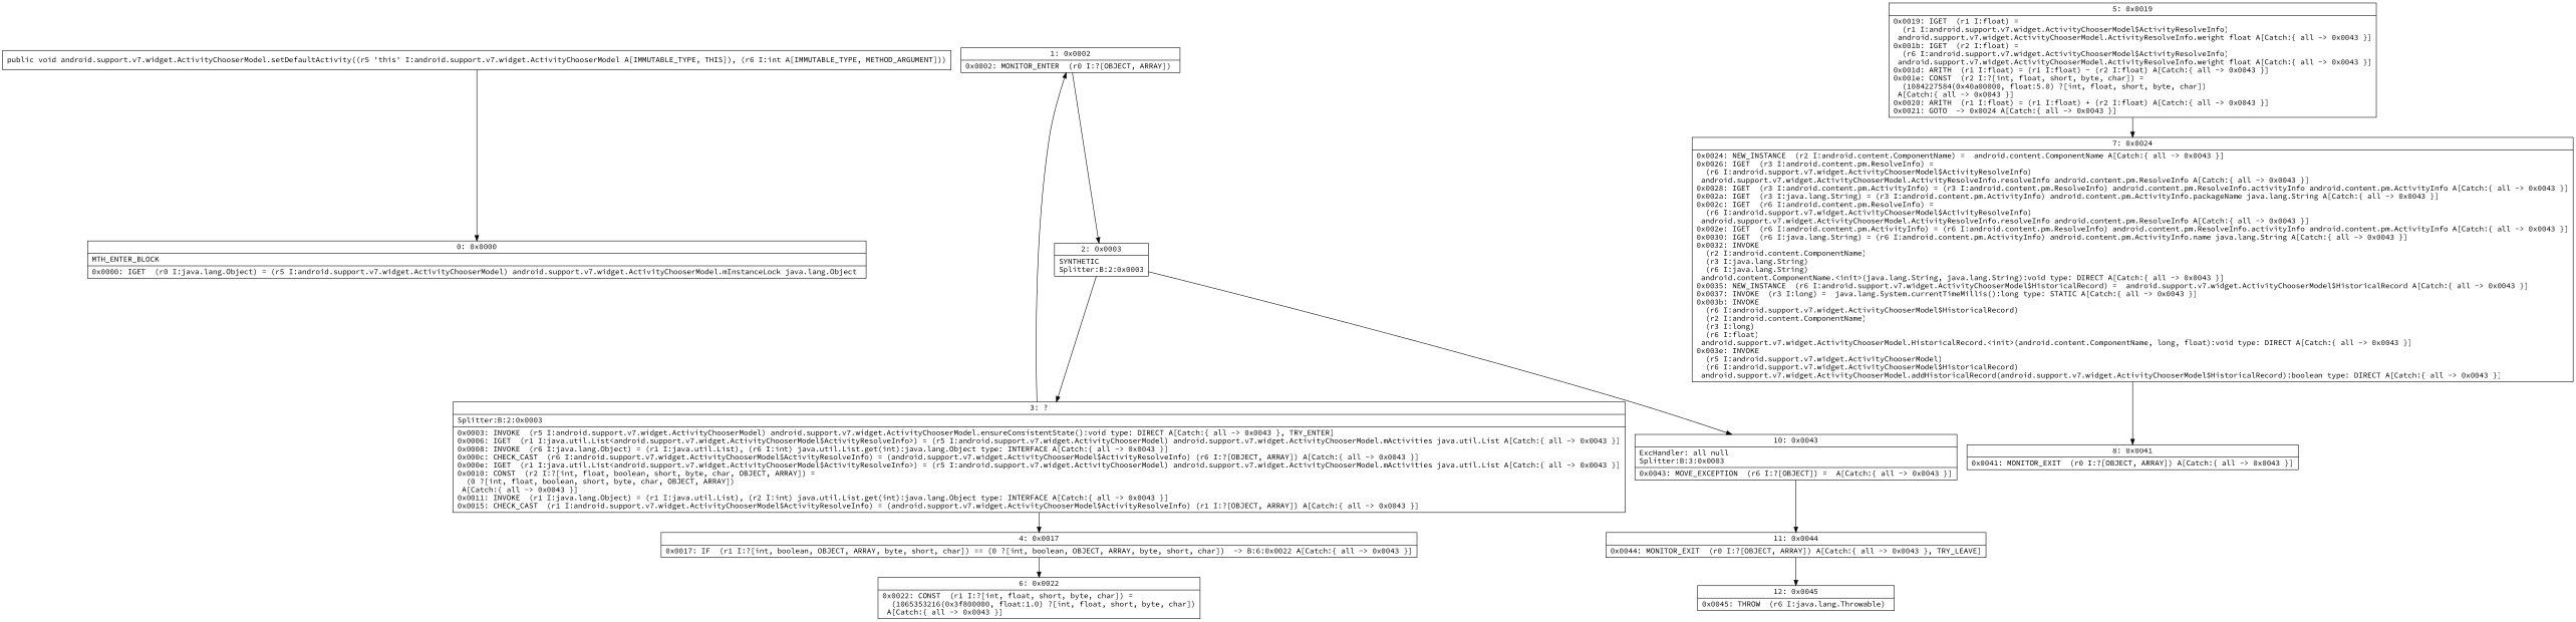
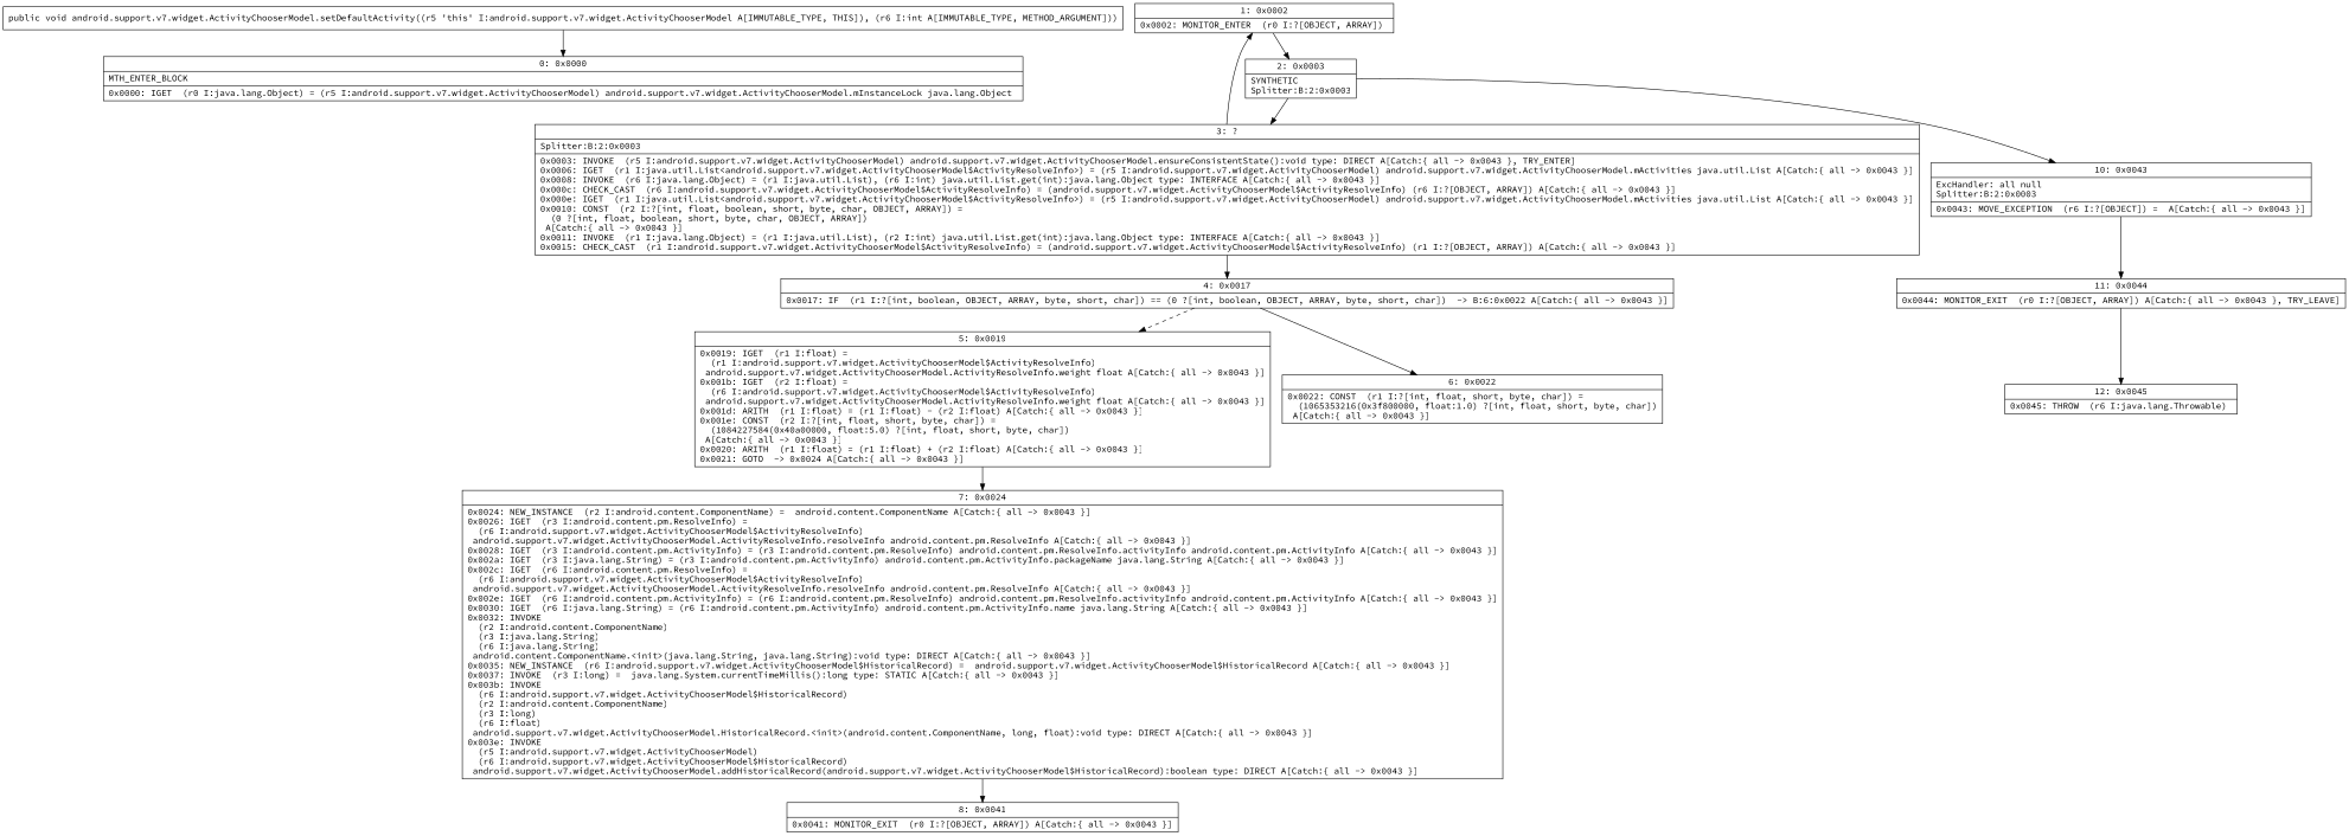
  digraph {
    fontname="Source Code Pro"
    node [fontname="Source Code Pro" shape=record]
    edge [fontname="Source Code Pro"]
    n1 [label="{0\:\ 0x0000|MTH_ENTER_BLOCK\l|0x0000: IGET  (r0 I:java.lang.Object) = (r5 I:android.support.v7.widget.ActivityChooserModel) android.support.v7.widget.ActivityChooserModel.mInstanceLock java.lang.Object \l}"]
    n2 [label="{1\:\ 0x0002|0x0002: MONITOR_ENTER  (r0 I:?[OBJECT, ARRAY]) \l}"]
    n3 [label="{2\:\ 0x0003|SYNTHETIC\lSplitter:B:2:0x0003\l}"]
    n4 [label="{3\:\ ?|Splitter:B:2:0x0003\l|0x0003: INVOKE  (r5 I:android.support.v7.widget.ActivityChooserModel) android.support.v7.widget.ActivityChooserModel.ensureConsistentState():void type: DIRECT A[Catch:\{ all \-\> 0x0043 \}, TRY_ENTER]\l0x0006: IGET  (r1 I:java.util.List\<android.support.v7.widget.ActivityChooserModel$ActivityResolveInfo\>) = (r5 I:android.support.v7.widget.ActivityChooserModel) android.support.v7.widget.ActivityChooserModel.mActivities java.util.List A[Catch:\{ all \-\> 0x0043 \}]\l0x0008: INVOKE  (r6 I:java.lang.Object) = (r1 I:java.util.List), (r6 I:int) java.util.List.get(int):java.lang.Object type: INTERFACE A[Catch:\{ all \-\> 0x0043 \}]\l0x000c: CHECK_CAST  (r6 I:android.support.v7.widget.ActivityChooserModel$ActivityResolveInfo) = (android.support.v7.widget.ActivityChooserModel$ActivityResolveInfo) (r6 I:?[OBJECT, ARRAY]) A[Catch:\{ all \-\> 0x0043 \}]\l0x000e: IGET  (r1 I:java.util.List\<android.support.v7.widget.ActivityChooserModel$ActivityResolveInfo\>) = (r5 I:android.support.v7.widget.ActivityChooserModel) android.support.v7.widget.ActivityChooserModel.mActivities java.util.List A[Catch:\{ all \-\> 0x0043 \}]\l0x0010: CONST  (r2 I:?[int, float, boolean, short, byte, char, OBJECT, ARRAY]) = \l  (0 ?[int, float, boolean, short, byte, char, OBJECT, ARRAY])\l A[Catch:\{ all \-\> 0x0043 \}]\l0x0011: INVOKE  (r1 I:java.lang.Object) = (r1 I:java.util.List), (r2 I:int) java.util.List.get(int):java.lang.Object type: INTERFACE A[Catch:\{ all \-\> 0x0043 \}]\l0x0015: CHECK_CAST  (r1 I:android.support.v7.widget.ActivityChooserModel$ActivityResolveInfo) = (android.support.v7.widget.ActivityChooserModel$ActivityResolveInfo) (r1 I:?[OBJECT, ARRAY]) A[Catch:\{ all \-\> 0x0043 \}]\l}"]
-   n5 [label="{10\:\ 0x0043|ExcHandler: all null\lSplitter:B:3:0x0003\l|0x0043: MOVE_EXCEPTION  (r6 I:?[OBJECT]) =  A[Catch:\{ all \-\> 0x0043 \}]\l}"]
+   n5 [label="{10\:\ 0x0043|ExcHandler: all null\lSplitter:B:2:0x0003\l|0x0043: MOVE_EXCEPTION  (r6 I:?[OBJECT]) =  A[Catch:\{ all \-\> 0x0043 \}]\l}"]
    n6 [label="{4\:\ 0x0017|0x0017: IF  (r1 I:?[int, boolean, OBJECT, ARRAY, byte, short, char]) == (0 ?[int, boolean, OBJECT, ARRAY, byte, short, char])  \-\> B:6:0x0022 A[Catch:\{ all \-\> 0x0043 \}]\l}"]
    n7 [label="{11\:\ 0x0044|0x0044: MONITOR_EXIT  (r0 I:?[OBJECT, ARRAY]) A[Catch:\{ all \-\> 0x0043 \}, TRY_LEAVE]\l}"]
    n8 [label="{5\:\ 0x0019|0x0019: IGET  (r1 I:float) = \l  (r1 I:android.support.v7.widget.ActivityChooserModel$ActivityResolveInfo)\l android.support.v7.widget.ActivityChooserModel.ActivityResolveInfo.weight float A[Catch:\{ all \-\> 0x0043 \}]\l0x001b: IGET  (r2 I:float) = \l  (r6 I:android.support.v7.widget.ActivityChooserModel$ActivityResolveInfo)\l android.support.v7.widget.ActivityChooserModel.ActivityResolveInfo.weight float A[Catch:\{ all \-\> 0x0043 \}]\l0x001d: ARITH  (r1 I:float) = (r1 I:float) \- (r2 I:float) A[Catch:\{ all \-\> 0x0043 \}]\l0x001e: CONST  (r2 I:?[int, float, short, byte, char]) = \l  (1084227584(0x40a00000, float:5.0) ?[int, float, short, byte, char])\l A[Catch:\{ all \-\> 0x0043 \}]\l0x0020: ARITH  (r1 I:float) = (r1 I:float) + (r2 I:float) A[Catch:\{ all \-\> 0x0043 \}]\l0x0021: GOTO  \-\> 0x0024 A[Catch:\{ all \-\> 0x0043 \}]\l}"]
    n9 [label="{6\:\ 0x0022|0x0022: CONST  (r1 I:?[int, float, short, byte, char]) = \l  (1065353216(0x3f800000, float:1.0) ?[int, float, short, byte, char])\l A[Catch:\{ all \-\> 0x0043 \}]\l}"]
    n10 [label="{7\:\ 0x0024|0x0024: NEW_INSTANCE  (r2 I:android.content.ComponentName) =  android.content.ComponentName A[Catch:\{ all \-\> 0x0043 \}]\l0x0026: IGET  (r3 I:android.content.pm.ResolveInfo) = \l  (r6 I:android.support.v7.widget.ActivityChooserModel$ActivityResolveInfo)\l android.support.v7.widget.ActivityChooserModel.ActivityResolveInfo.resolveInfo android.content.pm.ResolveInfo A[Catch:\{ all \-\> 0x0043 \}]\l0x0028: IGET  (r3 I:android.content.pm.ActivityInfo) = (r3 I:android.content.pm.ResolveInfo) android.content.pm.ResolveInfo.activityInfo android.content.pm.ActivityInfo A[Catch:\{ all \-\> 0x0043 \}]\l0x002a: IGET  (r3 I:java.lang.String) = (r3 I:android.content.pm.ActivityInfo) android.content.pm.ActivityInfo.packageName java.lang.String A[Catch:\{ all \-\> 0x0043 \}]\l0x002c: IGET  (r6 I:android.content.pm.ResolveInfo) = \l  (r6 I:android.support.v7.widget.ActivityChooserModel$ActivityResolveInfo)\l android.support.v7.widget.ActivityChooserModel.ActivityResolveInfo.resolveInfo android.content.pm.ResolveInfo A[Catch:\{ all \-\> 0x0043 \}]\l0x002e: IGET  (r6 I:android.content.pm.ActivityInfo) = (r6 I:android.content.pm.ResolveInfo) android.content.pm.ResolveInfo.activityInfo android.content.pm.ActivityInfo A[Catch:\{ all \-\> 0x0043 \}]\l0x0030: IGET  (r6 I:java.lang.String) = (r6 I:android.content.pm.ActivityInfo) android.content.pm.ActivityInfo.name java.lang.String A[Catch:\{ all \-\> 0x0043 \}]\l0x0032: INVOKE  \l  (r2 I:android.content.ComponentName)\l  (r3 I:java.lang.String)\l  (r6 I:java.lang.String)\l android.content.ComponentName.\<init\>(java.lang.String, java.lang.String):void type: DIRECT A[Catch:\{ all \-\> 0x0043 \}]\l0x0035: NEW_INSTANCE  (r6 I:android.support.v7.widget.ActivityChooserModel$HistoricalRecord) =  android.support.v7.widget.ActivityChooserModel$HistoricalRecord A[Catch:\{ all \-\> 0x0043 \}]\l0x0037: INVOKE  (r3 I:long) =  java.lang.System.currentTimeMillis():long type: STATIC A[Catch:\{ all \-\> 0x0043 \}]\l0x003b: INVOKE  \l  (r6 I:android.support.v7.widget.ActivityChooserModel$HistoricalRecord)\l  (r2 I:android.content.ComponentName)\l  (r3 I:long)\l  (r6 I:float)\l android.support.v7.widget.ActivityChooserModel.HistoricalRecord.\<init\>(android.content.ComponentName, long, float):void type: DIRECT A[Catch:\{ all \-\> 0x0043 \}]\l0x003e: INVOKE  \l  (r5 I:android.support.v7.widget.ActivityChooserModel)\l  (r6 I:android.support.v7.widget.ActivityChooserModel$HistoricalRecord)\l android.support.v7.widget.ActivityChooserModel.addHistoricalRecord(android.support.v7.widget.ActivityChooserModel$HistoricalRecord):boolean type: DIRECT A[Catch:\{ all \-\> 0x0043 \}]\l}"]
    n11 [label="{8\:\ 0x0041|0x0041: MONITOR_EXIT  (r0 I:?[OBJECT, ARRAY]) A[Catch:\{ all \-\> 0x0043 \}]\l}"]
    n12 [label="{12\:\ 0x0045|0x0045: THROW  (r6 I:java.lang.Throwable) \l}"]
    n13 [label="{public void android.support.v7.widget.ActivityChooserModel.setDefaultActivity((r5 'this' I:android.support.v7.widget.ActivityChooserModel A[IMMUTABLE_TYPE, THIS]), (r6 I:int A[IMMUTABLE_TYPE, METHOD_ARGUMENT])) }"]
    n2 -> n3
    n3 -> n4
    n3 -> n5
    n4 -> n2
    n4 -> n6
    n5 -> n7
+   n6 -> n8 [style=dashed]
    n6 -> n9
    n7 -> n12
    n8 -> n10
    n10 -> n11
    n13 -> n1
  }
